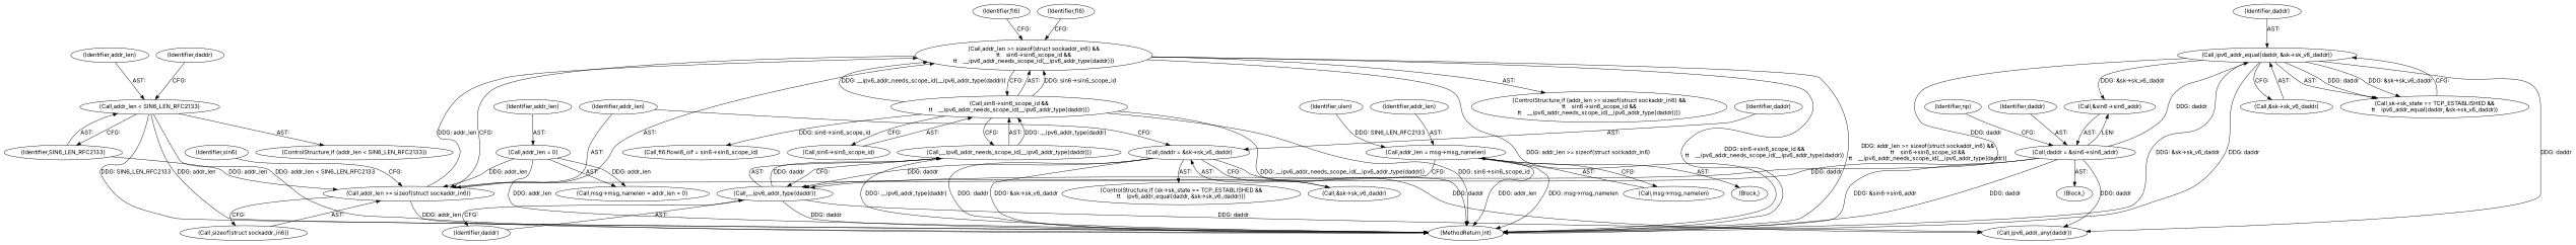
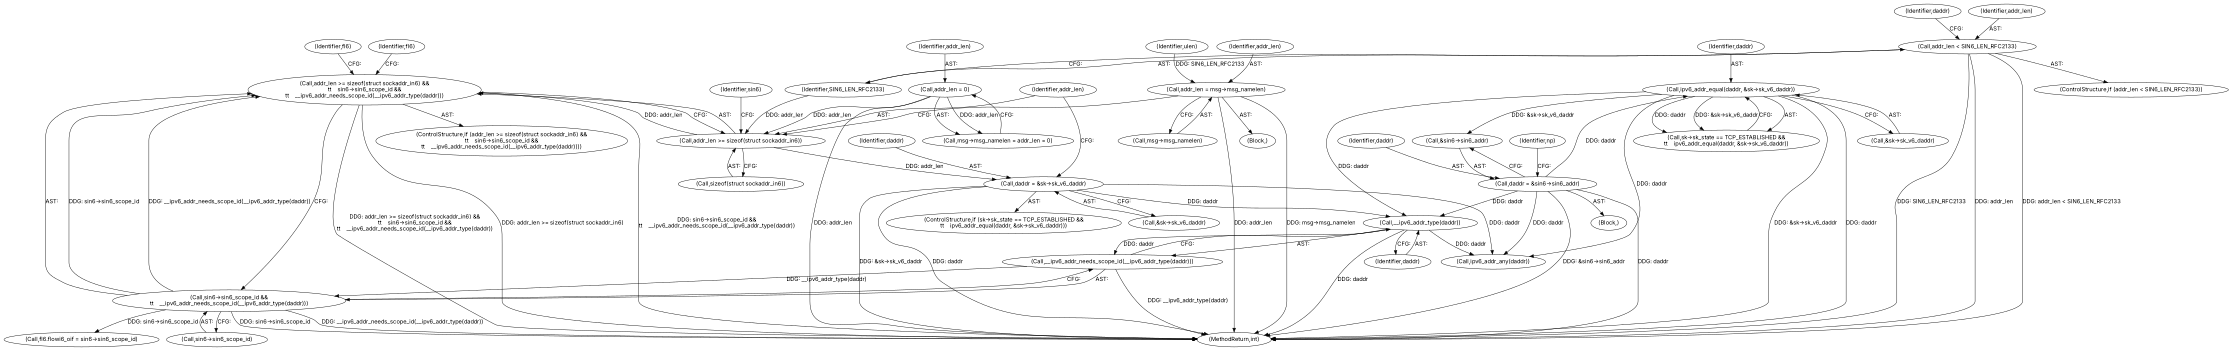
  digraph {
    fontname=Inter
    node [fontname=Inter]
    edge [fontname=Inter]
    n1 [label="(Call,addr_len >= sizeof(struct sockaddr_in6) &&\n\t\t    sin6->sin6_scope_id &&\n\t\t    __ipv6_addr_needs_scope_id(__ipv6_addr_type(daddr)))"]
    n2 [label="(Call,addr_len >= sizeof(struct sockaddr_in6))"]
    n3 [label="(Call,sin6->sin6_scope_id &&\n\t\t    __ipv6_addr_needs_scope_id(__ipv6_addr_type(daddr)))"]
    n4 [label="(MethodReturn,int)"]
    n5 [label="(ControlStructure,if (addr_len >= sizeof(struct sockaddr_in6) &&\n\t\t    sin6->sin6_scope_id &&\n\t\t    __ipv6_addr_needs_scope_id(__ipv6_addr_type(daddr))))"]
    n6 [label="(Call,sizeof(struct sockaddr_in6))"]
    n7 [label="(Call,__ipv6_addr_needs_scope_id(__ipv6_addr_type(daddr)))"]
    n8 [label="(Call,fl6.flowi6_oif = sin6->sin6_scope_id)"]
    n9 [label="(Call,sin6->sin6_scope_id)"]
    n10 [label="(Call,addr_len = 0)"]
    n11 [label="(Call,msg->msg_namelen = addr_len = 0)"]
    n12 [label="(Call,addr_len = msg->msg_namelen)"]
    n13 [label="(Block,)"]
    n14 [label="(Call,msg->msg_namelen)"]
    n15 [label="(Call,addr_len < SIN6_LEN_RFC2133)"]
    n16 [label="(Identifier,SIN6_LEN_RFC2133)"]
    n17 [label="(ControlStructure,if (addr_len < SIN6_LEN_RFC2133))"]
    n18 [label="(Call,__ipv6_addr_type(daddr))"]
    n19 [label="(Call,ipv6_addr_any(daddr))"]
    n20 [label="(Identifier,daddr)"]
    n21 [label="(Call,ipv6_addr_equal(daddr, &sk->sk_v6_daddr))"]
    n22 [label="(Call,&sk->sk_v6_daddr)"]
    n23 [label="(Call,sk->sk_state == TCP_ESTABLISHED &&\n\t\t    ipv6_addr_equal(daddr, &sk->sk_v6_daddr))"]
    n24 [label="(Call,&sin6->sin6_addr)"]
    n25 [label="(Call,daddr = &sk->sk_v6_daddr)"]
    n26 [label="(ControlStructure,if (sk->sk_state == TCP_ESTABLISHED &&\n\t\t    ipv6_addr_equal(daddr, &sk->sk_v6_daddr)))"]
    n27 [label="(Call,&sk->sk_v6_daddr)"]
    n28 [label="(Call,daddr = &sin6->sin6_addr)"]
    n29 [label="(Block,)"]
    n30 [label="(Identifier,np)"]
    n31 [label="(Identifier,daddr)"]
    n32 [label="(Identifier,daddr)"]
    n33 [label="(Identifier,addr_len)"]
    n34 [label="(Identifier,sin6)"]
    n35 [label="(Identifier,daddr)"]
    n36 [label="(Identifier,fl6)"]
    n37 [label="(Identifier,addr_len)"]
    n38 [label="(Identifier,ulen)"]
    n39 [label="(Identifier,fl6)"]
    n40 [label="(Identifier,daddr)"]
    n41 [label="(Identifier,addr_len)"]
    n42 [label="(Identifier,addr_len)"]
    n1 -> n2 [label="CFG: "]
    n1 -> n3 [label="CFG: "]
    n1 -> n4 [label="DDG: addr_len >= sizeof(struct sockaddr_in6) &&\n\t\t    sin6->sin6_scope_id &&\n\t\t    __ipv6_addr_needs_scope_id(__ipv6_addr_type(daddr))"]
    n1 -> n4 [label="DDG: addr_len >= sizeof(struct sockaddr_in6)"]
    n1 -> n4 [label="DDG: sin6->sin6_scope_id &&\n\t\t    __ipv6_addr_needs_scope_id(__ipv6_addr_type(daddr))"]
    n1 -> n5 [label="AST: "]
    n2 -> n1 [label="AST: "]
    n2 -> n1 [label="DDG: addr_len"]
-   n2 -> n4 [label="DDG: addr_len"]
+   n2 -> n25 [label="DDG: addr_len"]
    n2 -> n6 [label="CFG: "]
    n3 -> n1 [label="AST: "]
    n3 -> n1 [label="DDG: sin6->sin6_scope_id"]
    n3 -> n1 [label="DDG: __ipv6_addr_needs_scope_id(__ipv6_addr_type(daddr))"]
    n3 -> n4 [label="DDG: __ipv6_addr_needs_scope_id(__ipv6_addr_type(daddr))"]
    n3 -> n4 [label="DDG: sin6->sin6_scope_id"]
    n3 -> n7 [label="CFG: "]
    n3 -> n8 [label="DDG: sin6->sin6_scope_id"]
    n3 -> n9 [label="CFG: "]
    n6 -> n2 [label="AST: "]
    n7 -> n3 [label="AST: "]
    n7 -> n3 [label="DDG: __ipv6_addr_type(daddr)"]
    n7 -> n4 [label="DDG: __ipv6_addr_type(daddr)"]
    n7 -> n18 [label="CFG: "]
    n9 -> n3 [label="AST: "]
    n10 -> n2 [label="DDG: addr_len"]
    n10 -> n4 [label="DDG: addr_len"]
    n10 -> n11 [label="AST: "]
    n10 -> n11 [label="DDG: addr_len"]
+   n11 -> n10 [label="CFG: "]
    n12 -> n2 [label="CFG: "]
    n12 -> n4 [label="DDG: addr_len"]
    n12 -> n4 [label="DDG: msg->msg_namelen"]
    n12 -> n13 [label="AST: "]
    n12 -> n14 [label="CFG: "]
    n14 -> n12 [label="AST: "]
    n15 -> n4 [label="DDG: SIN6_LEN_RFC2133"]
    n15 -> n4 [label="DDG: addr_len"]
    n15 -> n4 [label="DDG: addr_len < SIN6_LEN_RFC2133"]
    n15 -> n16 [label="CFG: "]
    n15 -> n17 [label="AST: "]
    n16 -> n2 [label="DDG: addr_len"]
    n16 -> n15 [label="AST: "]
    n18 -> n4 [label="DDG: daddr"]
    n18 -> n7 [label="AST: "]
    n18 -> n7 [label="DDG: daddr"]
    n18 -> n19 [label="DDG: daddr"]
    n18 -> n20 [label="CFG: "]
    n20 -> n18 [label="AST: "]
    n21 -> n4 [label="DDG: &sk->sk_v6_daddr"]
    n21 -> n4 [label="DDG: daddr"]
    n21 -> n18 [label="DDG: daddr"]
    n21 -> n19 [label="DDG: daddr"]
    n21 -> n22 [label="CFG: "]
    n21 -> n23 [label="AST: "]
    n21 -> n23 [label="DDG: daddr"]
    n21 -> n23 [label="DDG: &sk->sk_v6_daddr"]
    n21 -> n24 [label="DDG: &sk->sk_v6_daddr"]
    n22 -> n21 [label="AST: "]
    n23 -> n21 [label="CFG: "]
    n24 -> n28 [label="AST: "]
    n25 -> n4 [label="DDG: &sk->sk_v6_daddr"]
    n25 -> n4 [label="DDG: daddr"]
    n25 -> n18 [label="DDG: daddr"]
    n25 -> n19 [label="DDG: daddr"]
    n25 -> n26 [label="AST: "]
    n25 -> n27 [label="CFG: "]
    n27 -> n25 [label="AST: "]
    n28 -> n4 [label="DDG: &sin6->sin6_addr"]
    n28 -> n4 [label="DDG: daddr"]
    n28 -> n18 [label="DDG: daddr"]
    n28 -> n19 [label="DDG: daddr"]
    n28 -> n21 [label="DDG: daddr"]
-   n28 -> n24 [label="LEN: "]
+   n28 -> n24 [label="CFG: "]
    n28 -> n29 [label="AST: "]
    n30 -> n28 [label="CFG: "]
    n31 -> n21 [label="AST: "]
    n32 -> n15 [label="CFG: "]
    n33 -> n15 [label="AST: "]
    n34 -> n2 [label="CFG: "]
    n35 -> n28 [label="AST: "]
    n36 -> n1 [label="CFG: "]
    n37 -> n2 [label="AST: "]
    n37 -> n25 [label="CFG: "]
    n38 -> n12 [label="DDG: SIN6_LEN_RFC2133"]
    n39 -> n1 [label="CFG: "]
    n40 -> n25 [label="AST: "]
    n41 -> n10 [label="AST: "]
    n42 -> n12 [label="AST: "]
  }
